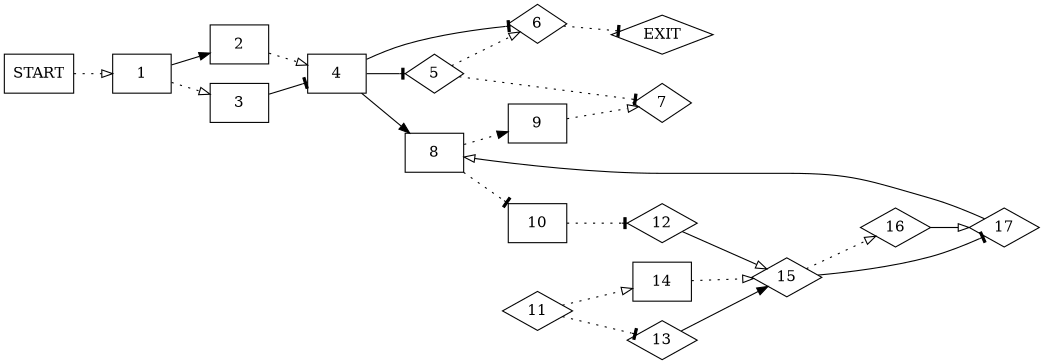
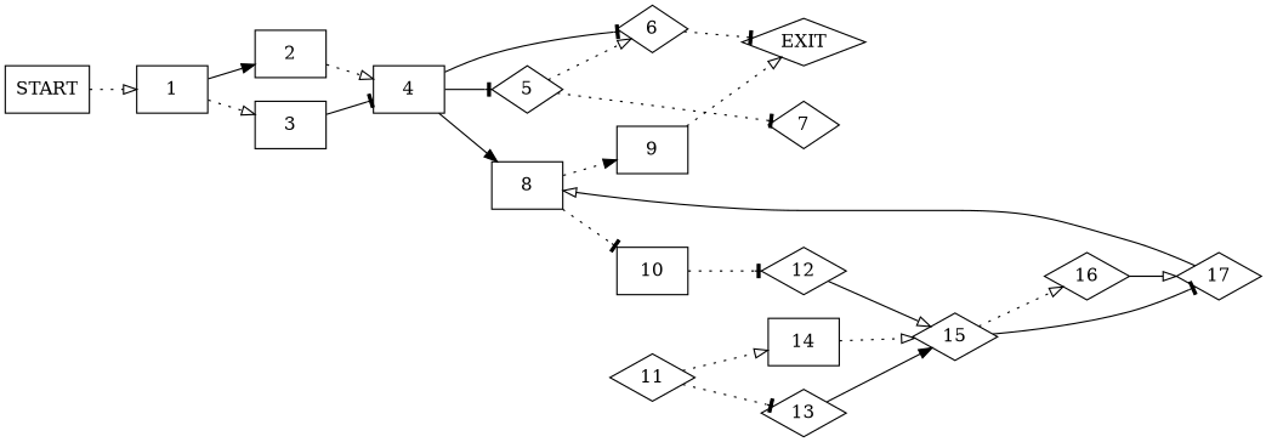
  digraph {
    rankdir=LR
    node [shape=diamond]
    edge [arrowhead=onormal style=dotted]
    n1 [label=START shape=box]
    1 [shape=box]
    2 [shape=box]
    3 [shape=box]
    n5 [label=EXIT]
    4 [shape=box]
    5
    6
    8 [shape=box]
    7
    9 [shape=box]
    10 [shape=box]
    12
    11
    13
    14 [shape=box]
    15
    16
    17
    n1 -> 1
    1 -> 2 [arrowhead=normal style=solid]
    1 -> 3
    2 -> 4
    3 -> 4 [arrowhead=tee style=solid]
    4 -> 5 [arrowhead=tee style=solid]
    4 -> 6 [arrowhead=tee style=solid]
    4 -> 8 [arrowhead=normal style=solid]
    5 -> 6
    5 -> 7 [arrowhead=tee]
    6 -> n5 [arrowhead=tee]
    8 -> 9 [arrowhead=normal]
    8 -> 10 [arrowhead=tee]
-   9 -> 7
+   9 -> n5
    10 -> 12 [arrowhead=tee]
    12 -> 15 [style=solid]
    11 -> 13 [arrowhead=tee]
    11 -> 14
    13 -> 15 [arrowhead=normal style=solid]
    14 -> 15
    15 -> 16
    15 -> 17 [arrowhead=tee style=solid]
    16 -> 17 [style=solid]
    17 -> 8 [style=solid]
  }
